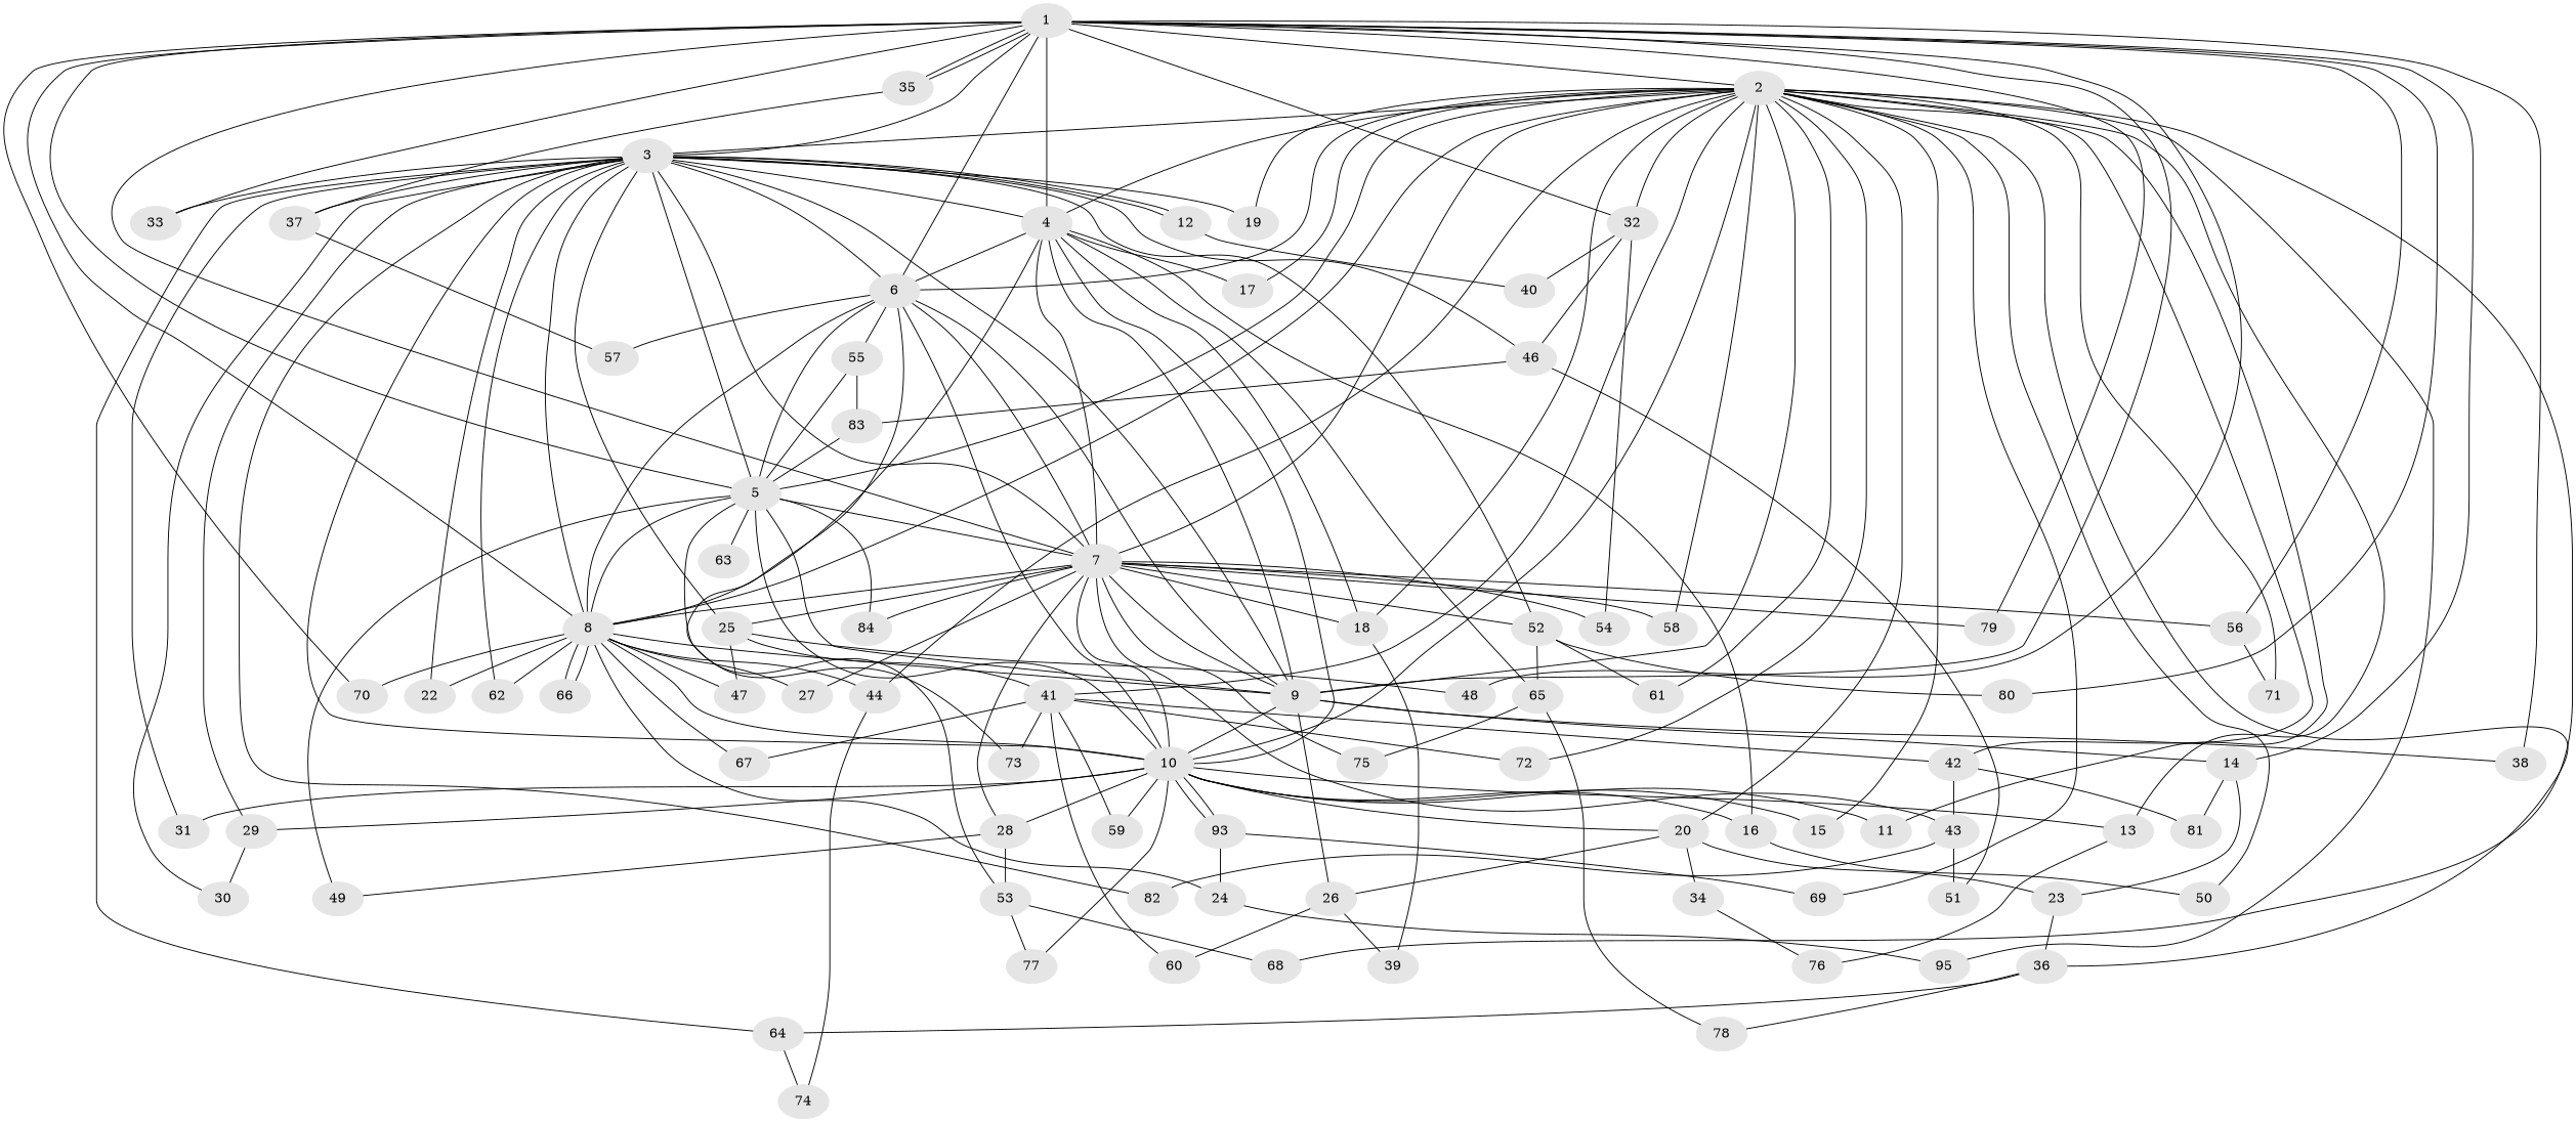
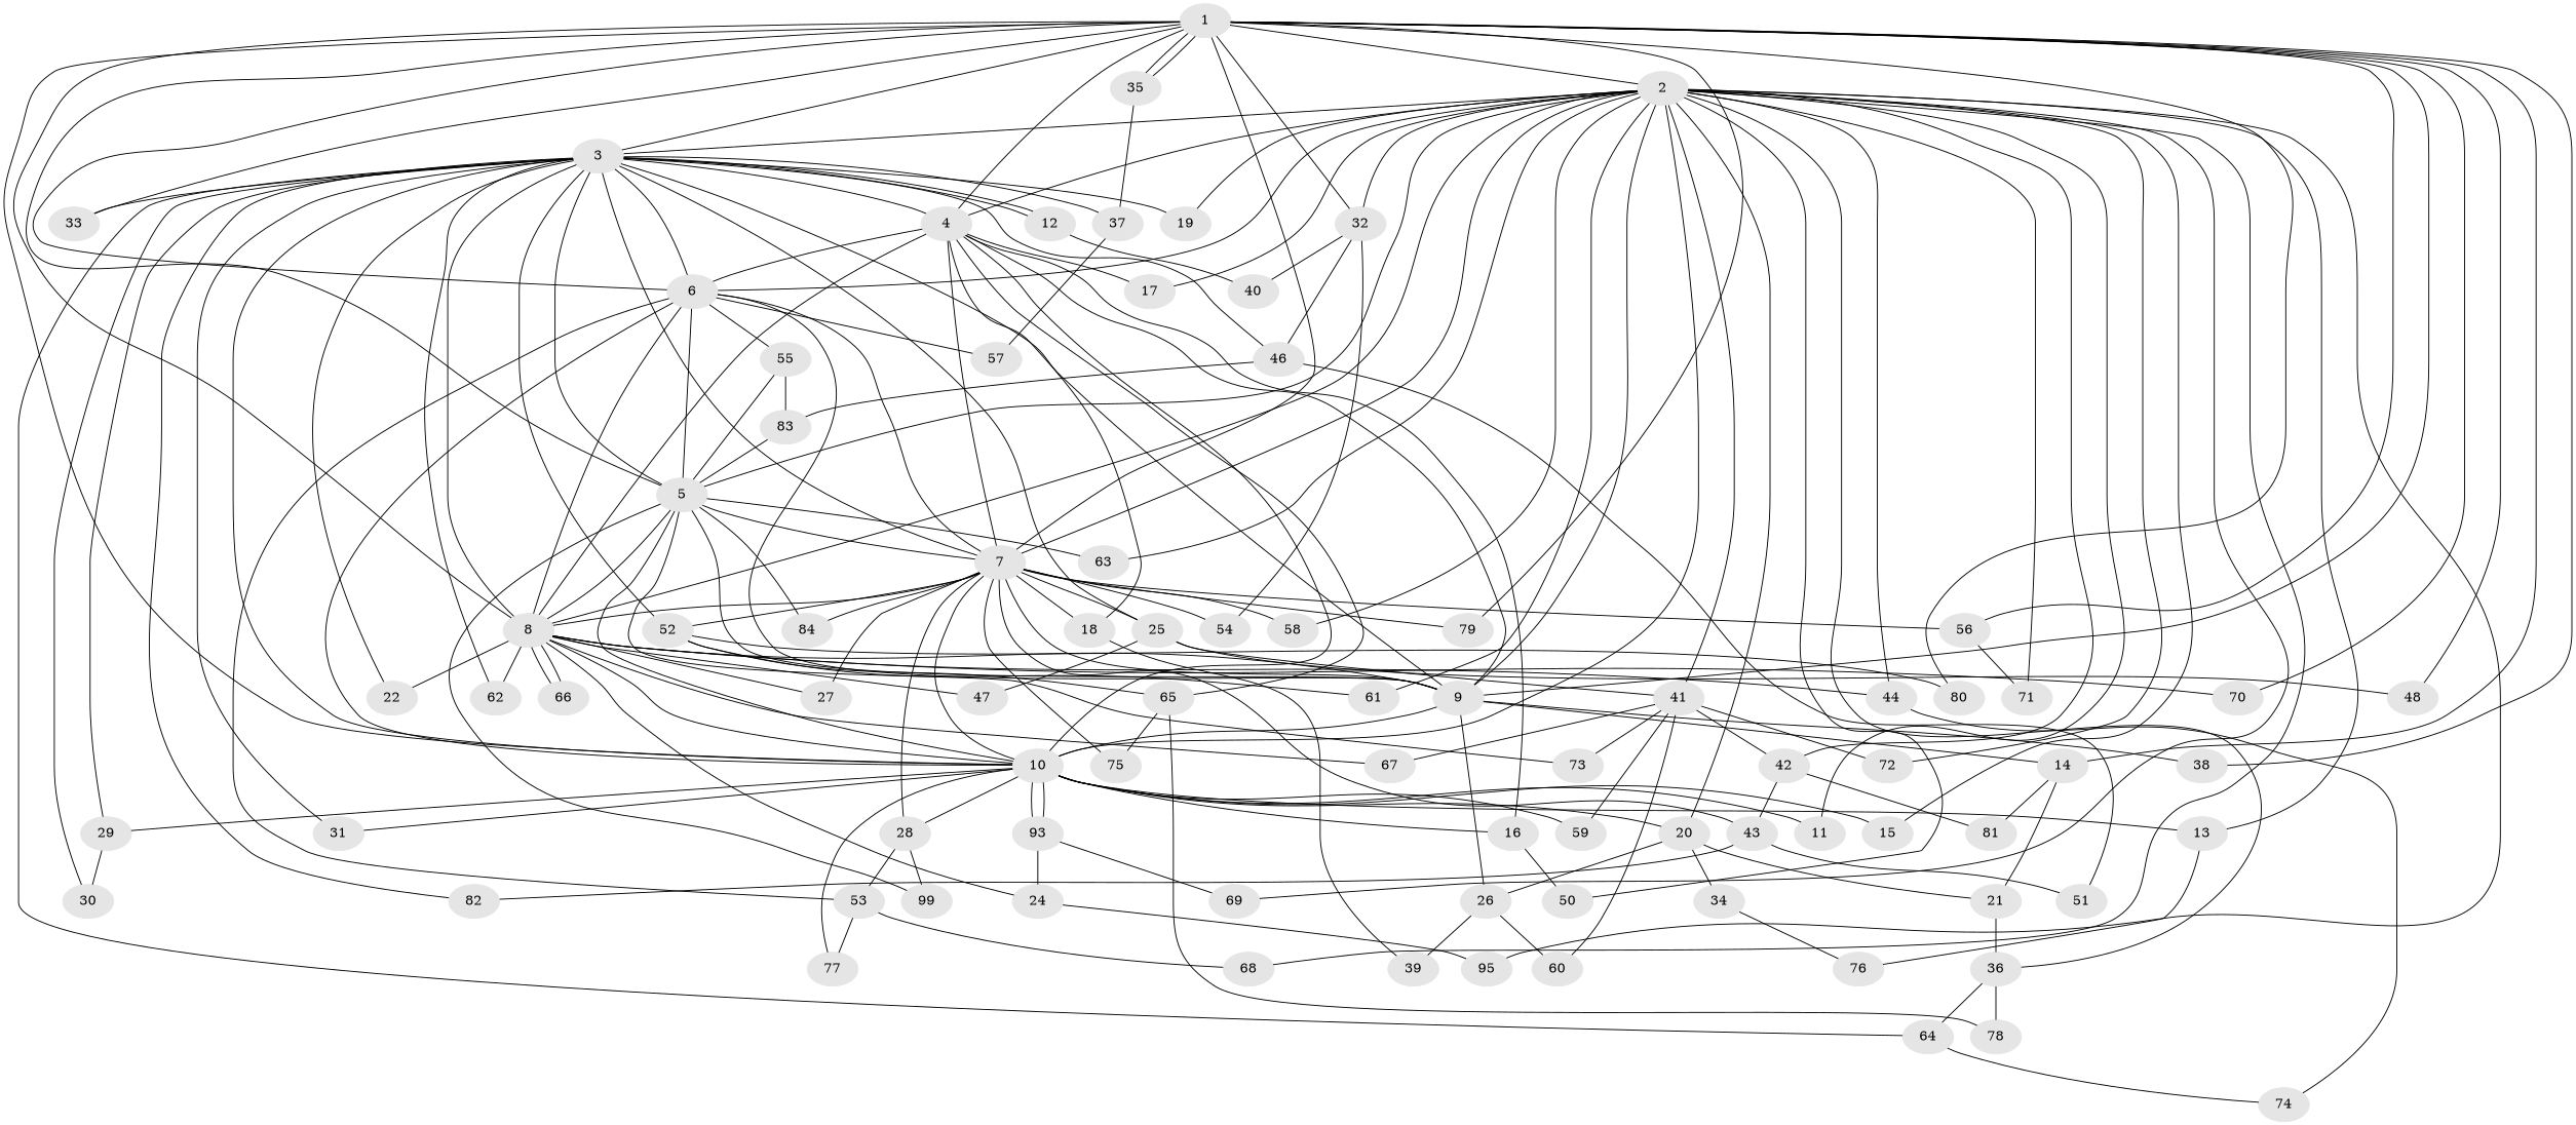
  graph {
    node [color=gray90 style=filled]
    1
    2
    3
    4
    5
    6
    7
    8
    9
    10
    14
    32
    33
    35
    38
    48
    56
    70
    79
    80
    11
    13
    15
    17
    19
    20
    36
    41
    42
    44
    n31 [label=95]
    50
    58
    61
    63
    68
    69
    71
    72
    12
    22
    25
    29
    30
    31
    37
    46
    52
    62
    64
    82
    16
    18
    65
-   49
+   49 [label=99]
    55
    73
    84
    53
    57
    27
    28
    43
    54
    75
    24
    47
    66
    67
    26
    n71 [label=93]
    59
    77
-   21 [label=23]
+   21
    81
    40
    34
    76
    78
    60
    74
    51
    83
    39
    1 -- 2
    1 -- 3
    1 -- 4
    1 -- 5
    1 -- 6
    1 -- 7
    1 -- 8
    1 -- 9
+   1 -- 10
    1 -- 14
    1 -- 32
    1 -- 33
    1 -- 35
    1 -- 35
    1 -- 38
    1 -- 48
    1 -- 56
    1 -- 70
    1 -- 79
    1 -- 80
    2 -- 3
    2 -- 4
    2 -- 5
    2 -- 6
    2 -- 7
    2 -- 8
    2 -- 9
    2 -- 10
    2 -- 32
    2 -- 11
    2 -- 13
    2 -- 15
    2 -- 17
    2 -- 19
    2 -- 20
    2 -- 36
    2 -- 41
    2 -- 42
    2 -- 44
    2 -- n31
    2 -- 50
    2 -- 58
    2 -- 61
-   2 -- 18
+   2 -- 63
    2 -- 68
    2 -- 69
    2 -- 71
    2 -- 72
    3 -- 4
    3 -- 5
    3 -- 6
    3 -- 7
    3 -- 8
    3 -- 9
    3 -- 10
    3 -- 33
    3 -- 19
    3 -- 12
    3 -- 12
    3 -- 22
    3 -- 25
    3 -- 29
    3 -- 30
    3 -- 31
    3 -- 37
    3 -- 46
    3 -- 52
    3 -- 62
    3 -- 64
    3 -- 82
    4 -- 6
    4 -- 7
    4 -- 8
    4 -- 9
    4 -- 10
    4 -- 17
    4 -- 16
    4 -- 18
    4 -- 65
    5 -- 6
    5 -- 7
    5 -- 8
    5 -- 9
    5 -- 10
    5 -- 63
    5 -- 49
    5 -- 55
    5 -- 73
    5 -- 84
    6 -- 7
    6 -- 8
    6 -- 9
    6 -- 10
    6 -- 55
    6 -- 53
    6 -- 57
    7 -- 8
    7 -- 9
    7 -- 10
    7 -- 56
    7 -- 79
    7 -- 58
    7 -- 25
    7 -- 52
    7 -- 18
    7 -- 84
    7 -- 27
    7 -- 28
    7 -- 43
    7 -- 54
    7 -- 75
    8 -- 9
    8 -- 10
    8 -- 70
    8 -- 44
    8 -- 22
    8 -- 62
    8 -- 27
    8 -- 24
    8 -- 47
    8 -- 66
    8 -- 66
    8 -- 67
    9 -- 10
    9 -- 14
    9 -- 38
    9 -- 26
    10 -- 11
    10 -- 13
    10 -- 15
    10 -- 20
    10 -- 29
    10 -- 31
    10 -- 16
    10 -- 28
    10 -- n71
    10 -- n71
    10 -- 59
    10 -- 77
    14 -- 21
    14 -- 81
    32 -- 46
    32 -- 54
    32 -- 40
    35 -- 37
    56 -- 71
    13 -- 76
    20 -- 26
    20 -- 21
    20 -- 34
    36 -- 64
    36 -- 78
    41 -- 42
    41 -- 72
    41 -- 73
    41 -- 67
    41 -- 59
    41 -- 60
    42 -- 43
    42 -- 81
    44 -- 74
    12 -- 40
    25 -- 48
    25 -- 41
    25 -- 47
    29 -- 30
    37 -- 57
    46 -- 51
    46 -- 83
    52 -- 80
    52 -- 61
    52 -- 65
    64 -- 74
    16 -- 50
    18 -- 39
    65 -- 75
    65 -- 78
    55 -- 83
    53 -- 68
    53 -- 77
    28 -- 49
    28 -- 53
    43 -- 82
    43 -- 51
    24 -- n31
    26 -- 60
    26 -- 39
    n71 -- 69
    n71 -- 24
    21 -- 36
    34 -- 76
    83 -- 5
  }
